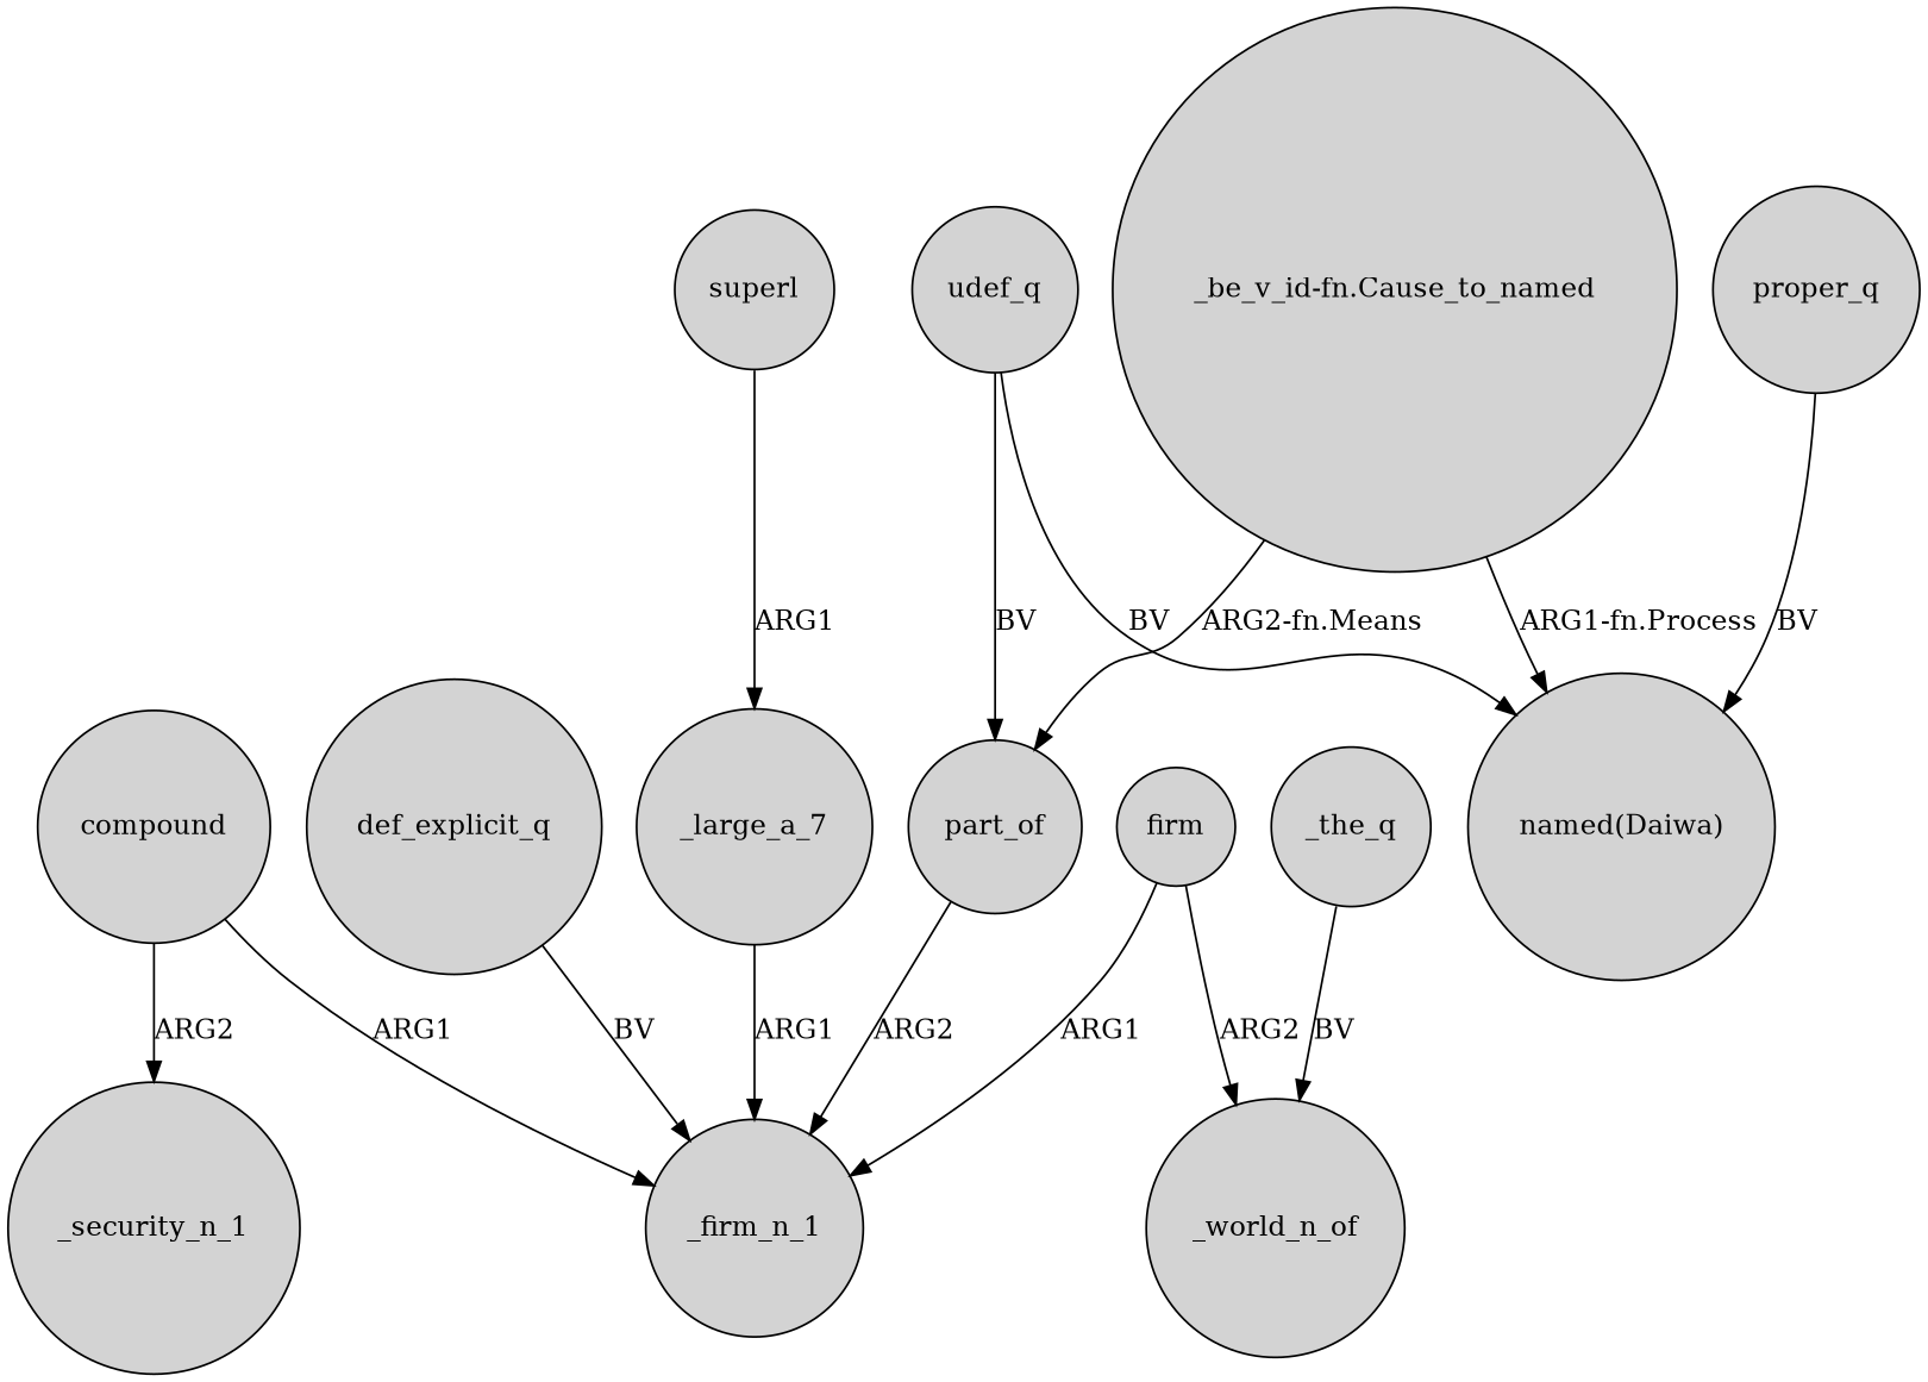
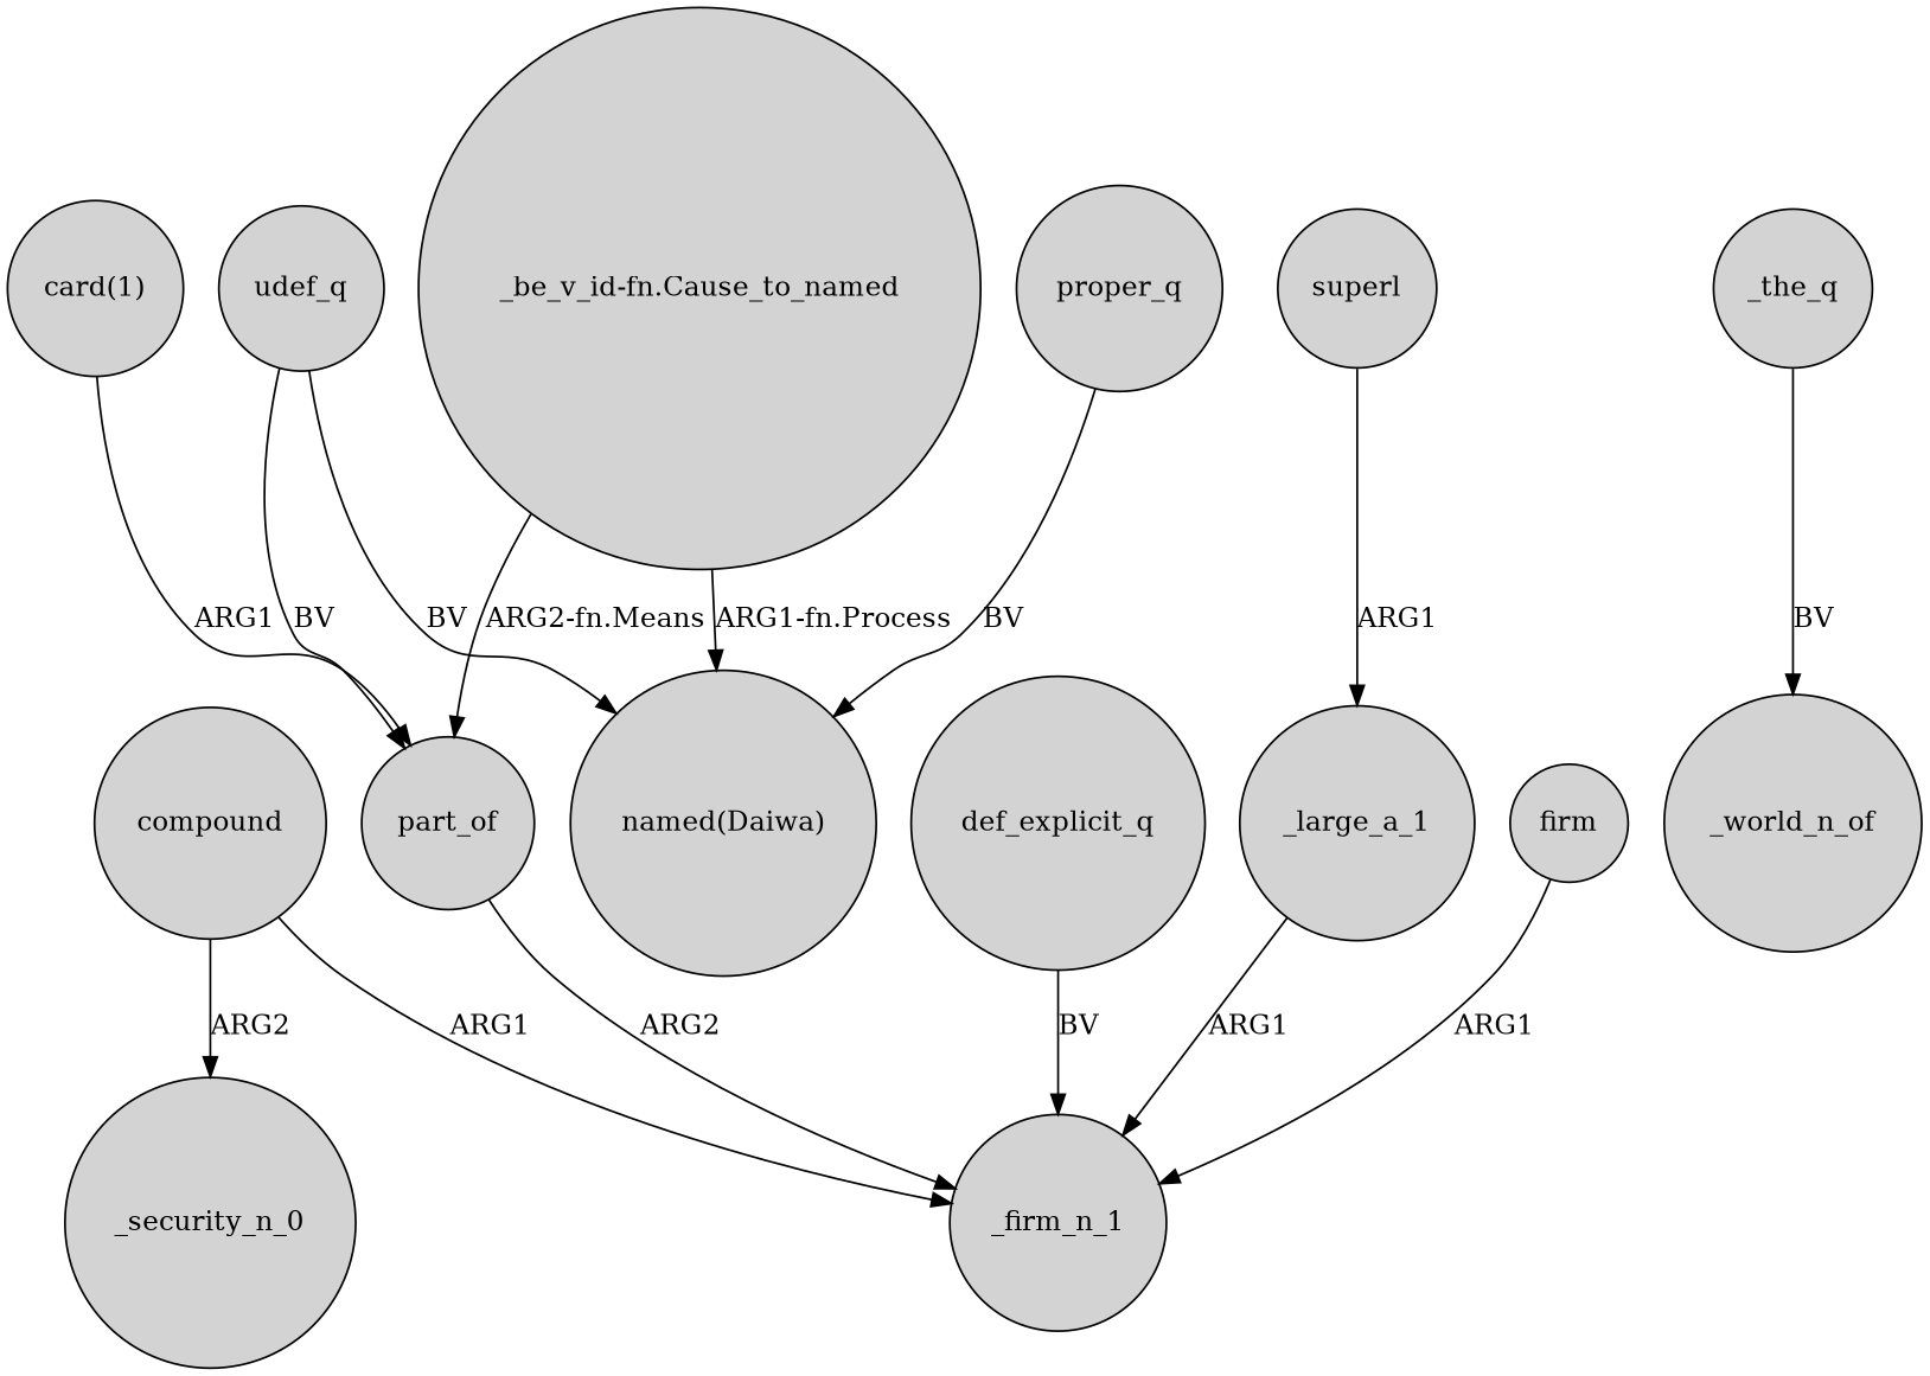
  digraph {
    node [shape=circle style=filled]
-   _large_a_1 [label=_large_a_7]
+   _large_a_1
    _firm_n_1
    compound
-   _security_n_1
+   _security_n_1 [label=_security_n_0]
    n5 [label=firm]
    _world_n_of
    proper_q
    "named(Daiwa)"
    udef_q
    part_of
    def_explicit_q
    n12 [label="_be_v_id-fn.Cause_to_named"]
+   "card(1)"
    superl
    _the_q
    _large_a_1 -> _firm_n_1 [label=ARG1]
    compound -> _firm_n_1 [label=ARG1]
    compound -> _security_n_1 [label=ARG2]
    n5 -> _firm_n_1 [label=ARG1]
-   n5 -> _world_n_of [label=ARG2]
    proper_q -> "named(Daiwa)" [label=BV]
    udef_q -> "named(Daiwa)" [label=BV]
    udef_q -> part_of [label=BV]
    part_of -> _firm_n_1 [label=ARG2]
    def_explicit_q -> _firm_n_1 [label=BV]
    n12 -> "named(Daiwa)" [label="ARG1-fn.Process"]
    n12 -> part_of [label="ARG2-fn.Means"]
+   "card(1)" -> part_of [label=ARG1]
    superl -> _large_a_1 [label=ARG1]
    _the_q -> _world_n_of [label=BV]
  }
